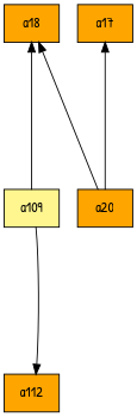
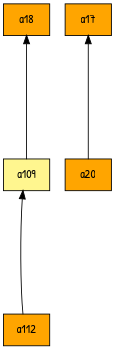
  digraph {
    fontname="Patrick Hand"
    rankdir=BT
    ranksep=2.0
    node [fillcolor=orange fontname="Patrick Hand" shape=record style=filled]
    edge [fontname="Patrick Hand"]
    n1 [label="{a112}"]
    n2 [fillcolor=khaki1 label="{a109}"]
    n3 [label="{a18}"]
    n4 [label="{a20}"]
    n5 [label="{a17}"]
-   n2 -> n1
+   n1 -> n2
    n2 -> n3
-   n4 -> n3
    n4 -> n5
  }
